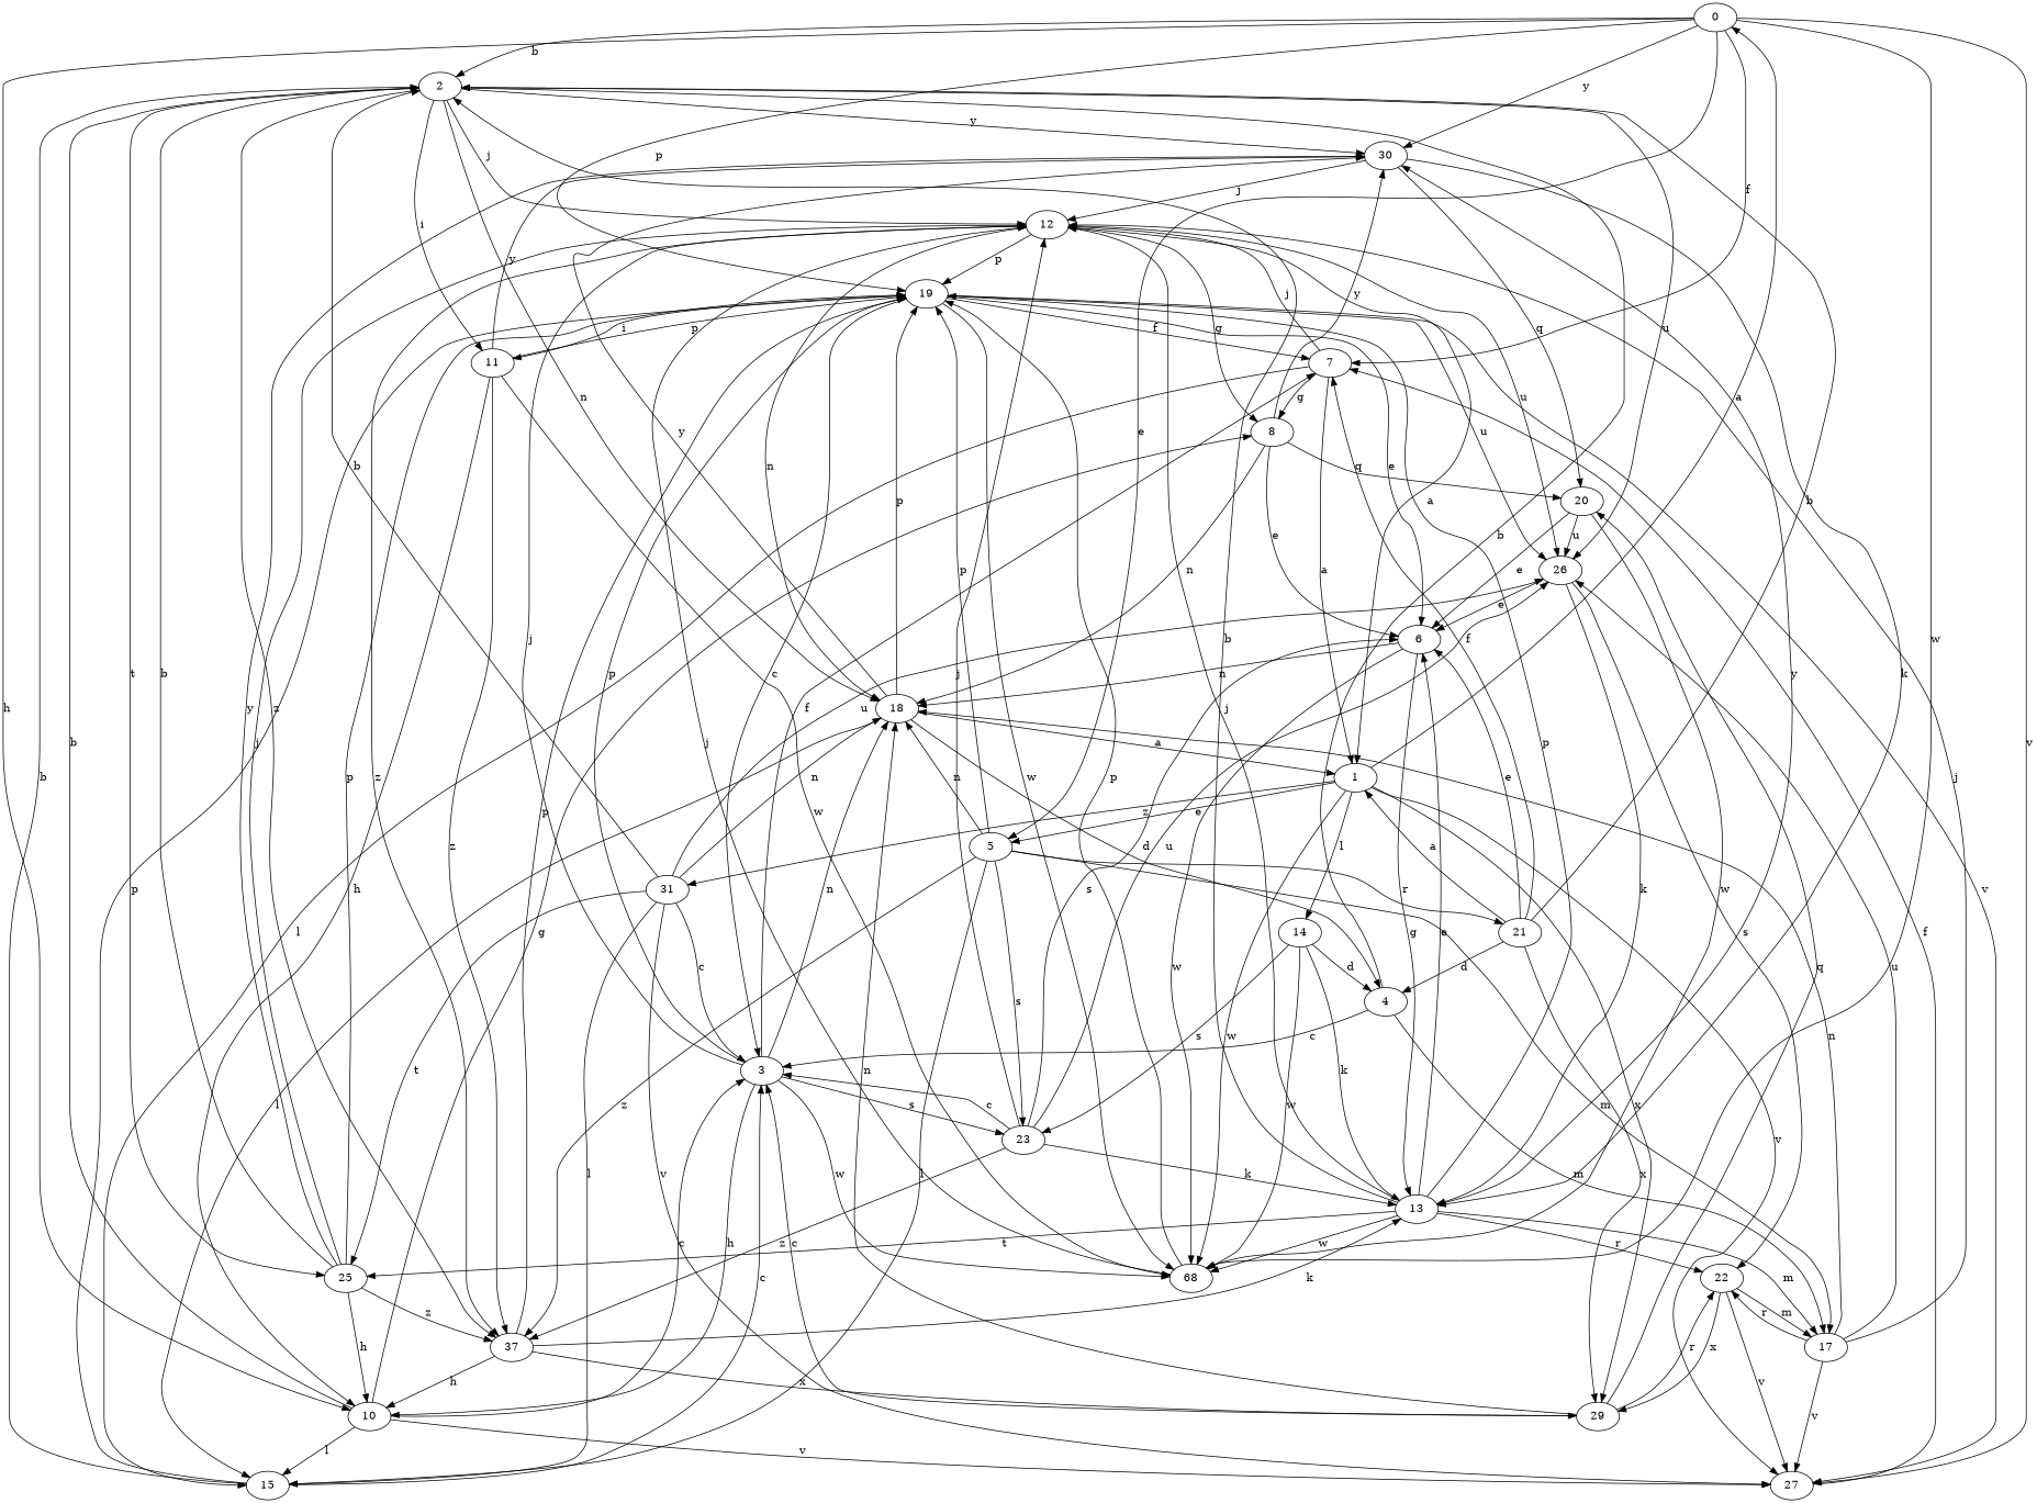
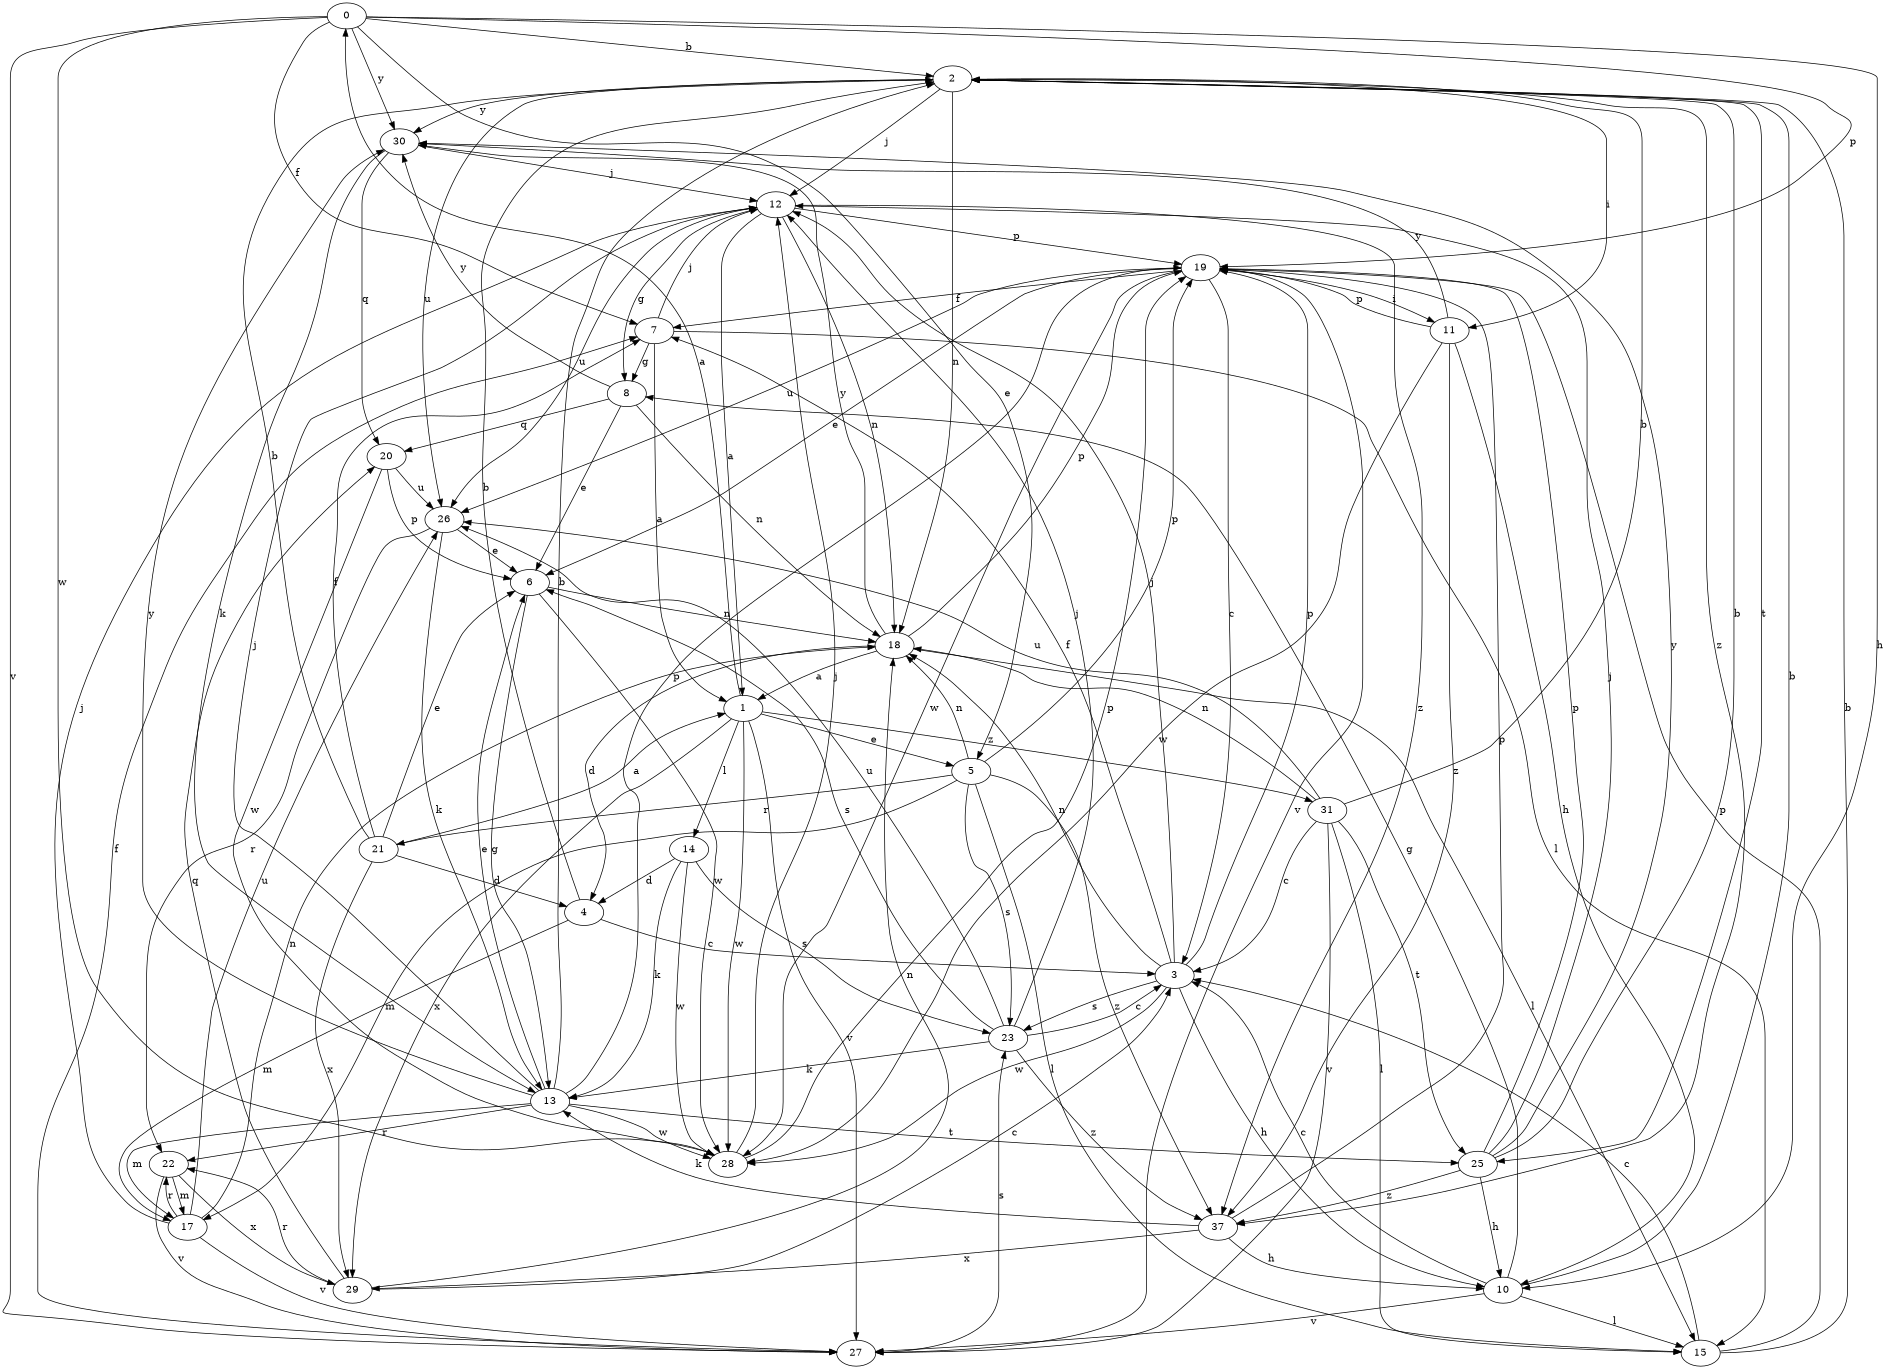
  strict digraph {
    0
    2
    5
    7
    10
    19
    27
-   28 [label=68]
+   28
    30
    11
    12
    18
    25
    26
    n15 [label=37]
    23
    17
    15
    21
    1
    8
    3
    6
    13
    20
    14
    29
    31
    4
    22
    0 -> 2 [label=b]
    0 -> 5 [label=e]
    0 -> 7 [label=f]
    0 -> 10 [label=h]
    0 -> 19 [label=p]
    0 -> 27 [label=v]
    0 -> 28 [label=w]
    0 -> 30 [label=y]
    2 -> 30 [label=y]
    2 -> 11 [label=i]
    2 -> 12 [label=j]
    2 -> 18 [label=n]
    2 -> 25 [label=t]
    2 -> 26 [label=u]
    2 -> n15 [label=z]
    5 -> 19 [label=p]
    5 -> 18 [label=n]
    5 -> n15 [label=z]
    5 -> 23 [label=s]
    5 -> 17 [label=m]
    5 -> 15 [label=l]
    5 -> 21 [label=r]
    7 -> 12 [label=j]
    7 -> 15 [label=l]
    7 -> 1 [label=a]
    7 -> 8 [label=g]
    10 -> 2 [label=b]
    10 -> 27 [label=v]
    10 -> 15 [label=l]
    10 -> 8 [label=g]
    10 -> 3 [label=c]
    19 -> 7 [label=f]
    19 -> 27 [label=v]
    19 -> 28 [label=w]
    19 -> 11 [label=i]
    19 -> 26 [label=u]
    19 -> 3 [label=c]
    19 -> 6 [label=e]
    27 -> 7 [label=f]
+   27 -> 23 [label=s]
    28 -> 19 [label=p]
    28 -> 12 [label=j]
    30 -> 12 [label=j]
    30 -> 13 [label=k]
    30 -> 20 [label=q]
    11 -> 10 [label=h]
    11 -> 19 [label=p]
    11 -> 28 [label=w]
    11 -> 30 [label=y]
    11 -> n15 [label=z]
    12 -> 19 [label=p]
    12 -> 18 [label=n]
    12 -> 26 [label=u]
    12 -> n15 [label=z]
    12 -> 1 [label=a]
    12 -> 8 [label=g]
    18 -> 19 [label=p]
    18 -> 30 [label=y]
    18 -> 15 [label=l]
    18 -> 1 [label=a]
    18 -> 4 [label=d]
    25 -> 2 [label=b]
    25 -> 10 [label=h]
    25 -> 19 [label=p]
    25 -> 30 [label=y]
    25 -> 12 [label=j]
    25 -> n15 [label=z]
    26 -> 6 [label=e]
    26 -> 13 [label=k]
-   26 -> 22 [label=s]
+   26 -> 22 [label=r]
    n15 -> 10 [label=h]
    n15 -> 19 [label=p]
    n15 -> 13 [label=k]
    n15 -> 29 [label=x]
    23 -> 12 [label=j]
    23 -> 26 [label=u]
    23 -> n15 [label=z]
    23 -> 3 [label=c]
    23 -> 6 [label=s]
    23 -> 13 [label=k]
    17 -> 27 [label=v]
    17 -> 12 [label=j]
    17 -> 18 [label=n]
    17 -> 26 [label=u]
    17 -> 22 [label=r]
    15 -> 2 [label=b]
    15 -> 19 [label=p]
    15 -> 3 [label=c]
    21 -> 2 [label=b]
    21 -> 7 [label=f]
    21 -> 1 [label=a]
    21 -> 6 [label=e]
    21 -> 29 [label=x]
    21 -> 4 [label=d]
    1 -> 0 [label=a]
    1 -> 5 [label=e]
    1 -> 27 [label=v]
    1 -> 28 [label=w]
    1 -> 14 [label=l]
    1 -> 29 [label=x]
    1 -> 31 [label=z]
    8 -> 30 [label=y]
    8 -> 18 [label=n]
    8 -> 6 [label=e]
    8 -> 20 [label=q]
    3 -> 7 [label=f]
    3 -> 10 [label=h]
    3 -> 19 [label=p]
    3 -> 28 [label=w]
    3 -> 12 [label=j]
    3 -> 18 [label=n]
    3 -> 23 [label=s]
    6 -> 28 [label=w]
    6 -> 18 [label=n]
    6 -> 13 [label=g]
    13 -> 2 [label=b]
    13 -> 19 [label=p]
    13 -> 28 [label=w]
    13 -> 30 [label=y]
    13 -> 12 [label=j]
    13 -> 25 [label=t]
    13 -> 17 [label=m]
    13 -> 6 [label=e]
    13 -> 22 [label=r]
    20 -> 28 [label=w]
    20 -> 26 [label=u]
-   20 -> 6 [label=e]
+   20 -> 6 [label=p]
    14 -> 28 [label=w]
    14 -> 23 [label=s]
    14 -> 13 [label=k]
    14 -> 4 [label=d]
    29 -> 18 [label=n]
    29 -> 3 [label=c]
    29 -> 20 [label=q]
    29 -> 22 [label=r]
    31 -> 2 [label=b]
    31 -> 27 [label=v]
    31 -> 18 [label=n]
    31 -> 25 [label=t]
    31 -> 26 [label=u]
    31 -> 15 [label=l]
    31 -> 3 [label=c]
    4 -> 2 [label=b]
    4 -> 17 [label=m]
    4 -> 3 [label=c]
    22 -> 27 [label=v]
    22 -> 17 [label=m]
    22 -> 29 [label=x]
  }
